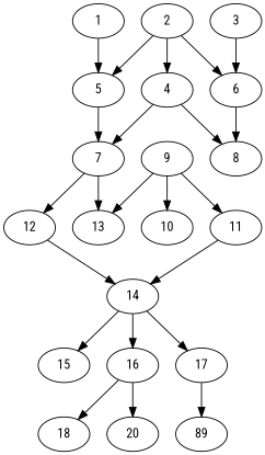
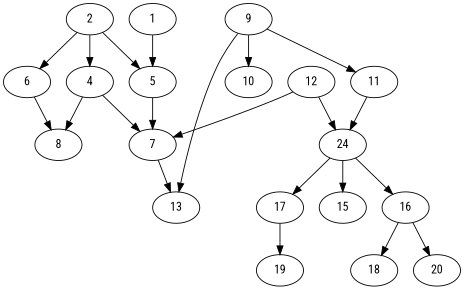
  digraph {
    fontname="Roboto Condensed"
    node [alpha=0.01 fontname="Roboto Condensed"]
    edge [fontname="Roboto Condensed"]
    1 [expect_size=11804672]
    5 [alpha=0.11 expect_size=21468160]
    7 [alpha=0.03 expect_size=17129472]
    12 [expect_size=42766336]
    13 [alpha=0.04 expect_size=40392704]
    2 [alpha=0.19 expect_size=38427648]
    4 [alpha=0.11 expect_size=30391296]
    6 [alpha=0.02 expect_size=40776704]
    8 [alpha=0.20 expect_size=27734016]
    9 [alpha=0.13 expect_size=14205952]
    10 [alpha=0.08 expect_size=6818816]
    11 [alpha=0.13 expect_size=40321024]
-   3 [alpha=0.12 expect_size=33866752]
-   14 [alpha=0.02 expect_size=22372352]
+   14 [alpha=0.02 expect_size=22372352 label=24]
    15 [alpha=0.04 expect_size=48711680]
    16 [expect_size=27456512]
    17 [alpha=0.04 expect_size=31824896]
    18 [alpha=0.00 expect_size=39755776]
    20 [alpha=0.09 expect_size=22034432]
-   19 [alpha=0.14 expect_size=38885376 label=89]
+   19 [alpha=0.14 expect_size=38885376]
    1 -> 5
    5 -> 7
-   7 -> 12
+   12 -> 7
    7 -> 13
    12 -> 14
    2 -> 5
    2 -> 4
    2 -> 6
    4 -> 7
    4 -> 8
    6 -> 8
    9 -> 13
    9 -> 10
    9 -> 11
    11 -> 14
-   3 -> 6
    14 -> 15
    14 -> 16
    14 -> 17
    16 -> 18
    16 -> 20
    17 -> 19
  }
